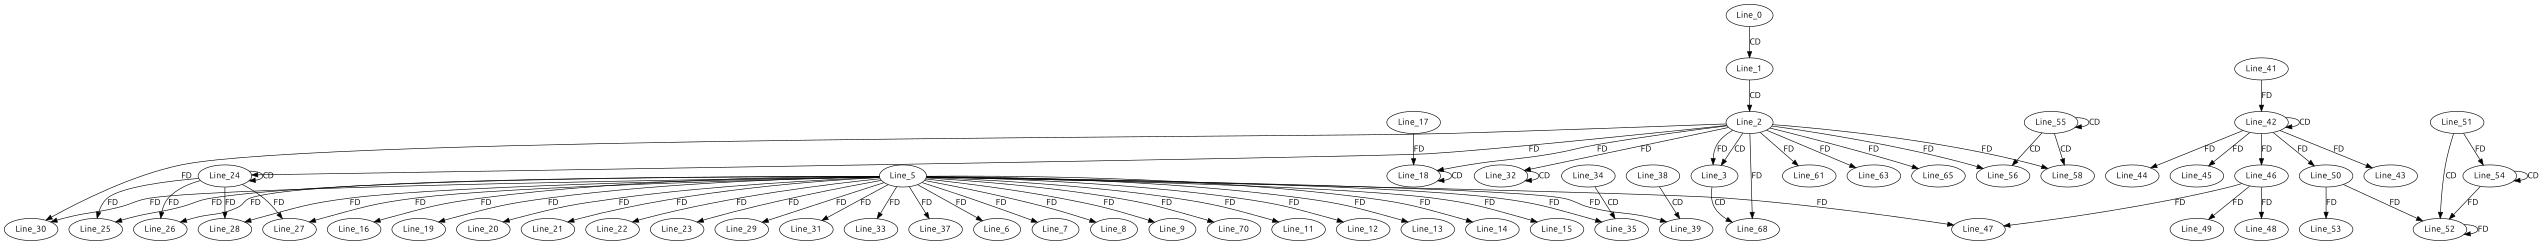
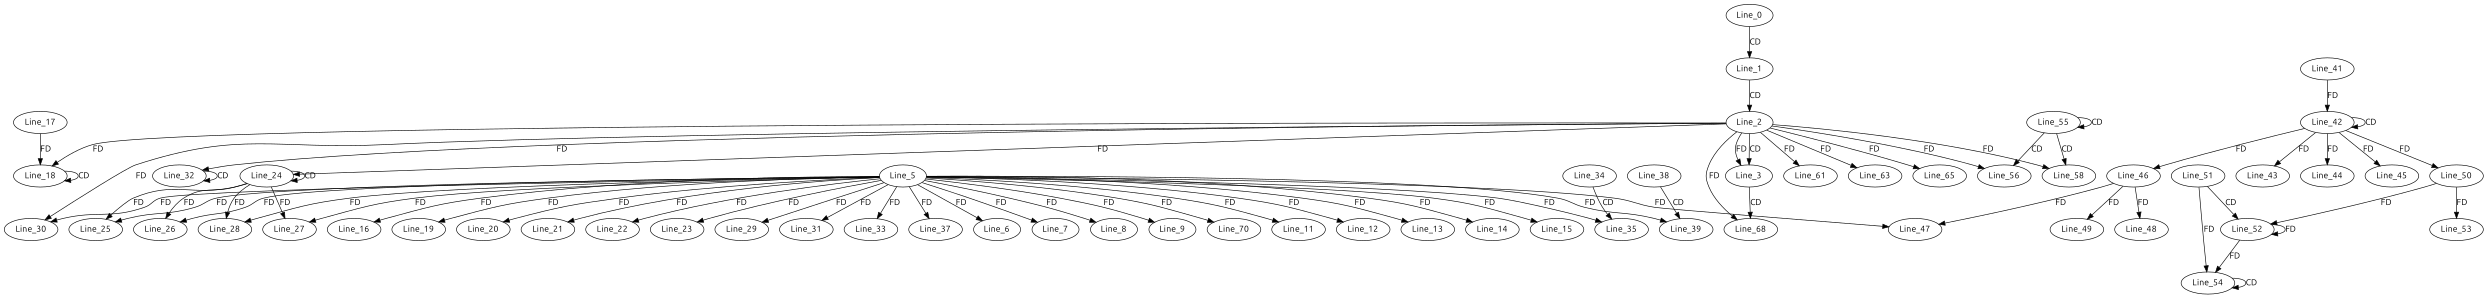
  digraph {
    fontname=Ubuntu
    node [fontname=Ubuntu]
    edge [fontname=Ubuntu]
    Line_0
    Line_1
    Line_2
    Line_3
    Line_18
    Line_24
    Line_30
    Line_32
    Line_56
    Line_58
    Line_61
    Line_63
    Line_65
    Line_68
    Line_25
    Line_26
    Line_27
    Line_28
    Line_5
    Line_6
    Line_7
    Line_8
    Line_9
    n24 [label=Line_70]
    Line_11
    Line_12
    Line_13
    Line_14
    Line_15
    Line_16
    Line_19
    Line_20
    Line_21
    Line_22
    Line_23
    Line_29
    Line_31
    Line_33
    Line_35
    Line_37
    Line_39
    Line_47
    Line_17
    Line_34
    Line_38
    Line_42
    Line_43
    Line_44
    Line_45
    Line_46
    Line_50
    Line_48
    Line_49
    Line_52
    Line_53
    Line_41
    Line_54
    Line_51
    Line_55
    Line_0 -> Line_1 [label=CD]
    Line_1 -> Line_2 [label=CD]
    Line_2 -> Line_3 [label=CD]
    Line_2 -> Line_3 [label=FD]
    Line_2 -> Line_18 [label=FD]
    Line_2 -> Line_24 [label=FD]
    Line_2 -> Line_30 [label=FD]
    Line_2 -> Line_32 [label=FD]
    Line_2 -> Line_56 [label=FD]
    Line_2 -> Line_58 [label=FD]
    Line_2 -> Line_61 [label=FD]
    Line_2 -> Line_63 [label=FD]
    Line_2 -> Line_65 [label=FD]
    Line_2 -> Line_68 [label=FD]
    Line_3 -> Line_68 [label=CD]
    Line_18 -> Line_18 [label=CD]
    Line_24 -> Line_24 [label=CD]
    Line_24 -> Line_25 [label=FD]
    Line_24 -> Line_26 [label=FD]
    Line_24 -> Line_27 [label=FD]
    Line_24 -> Line_28 [label=FD]
    Line_32 -> Line_32 [label=CD]
    Line_5 -> Line_30 [label=FD]
    Line_5 -> Line_25 [label=FD]
    Line_5 -> Line_26 [label=FD]
    Line_5 -> Line_27 [label=FD]
    Line_5 -> Line_28 [label=FD]
    Line_5 -> Line_6 [label=FD]
    Line_5 -> Line_7 [label=FD]
    Line_5 -> Line_8 [label=FD]
    Line_5 -> Line_9 [label=FD]
    Line_5 -> n24 [label=FD]
    Line_5 -> Line_11 [label=FD]
    Line_5 -> Line_12 [label=FD]
    Line_5 -> Line_13 [label=FD]
    Line_5 -> Line_14 [label=FD]
    Line_5 -> Line_15 [label=FD]
    Line_5 -> Line_16 [label=FD]
    Line_5 -> Line_19 [label=FD]
    Line_5 -> Line_20 [label=FD]
    Line_5 -> Line_21 [label=FD]
    Line_5 -> Line_22 [label=FD]
    Line_5 -> Line_23 [label=FD]
    Line_5 -> Line_29 [label=FD]
    Line_5 -> Line_31 [label=FD]
    Line_5 -> Line_33 [label=FD]
    Line_5 -> Line_35 [label=FD]
    Line_5 -> Line_37 [label=FD]
    Line_5 -> Line_39 [label=FD]
    Line_5 -> Line_47 [label=FD]
    Line_17 -> Line_18 [label=FD]
    Line_34 -> Line_35 [label=CD]
    Line_38 -> Line_39 [label=CD]
    Line_42 -> Line_42 [label=CD]
    Line_42 -> Line_43 [label=FD]
    Line_42 -> Line_44 [label=FD]
    Line_42 -> Line_45 [label=FD]
    Line_42 -> Line_46 [label=FD]
    Line_42 -> Line_50 [label=FD]
    Line_46 -> Line_47 [label=FD]
    Line_46 -> Line_48 [label=FD]
    Line_46 -> Line_49 [label=FD]
    Line_50 -> Line_52 [label=FD]
    Line_50 -> Line_53 [label=FD]
    Line_52 -> Line_52 [label=FD]
-   Line_54 -> Line_52 [label=FD]
+   Line_52 -> Line_54 [label=FD]
    Line_41 -> Line_42 [label=FD]
    Line_54 -> Line_54 [label=CD]
    Line_51 -> Line_52 [label=CD]
    Line_51 -> Line_54 [label=FD]
    Line_55 -> Line_56 [label=CD]
    Line_55 -> Line_58 [label=CD]
    Line_55 -> Line_55 [label=CD]
  }
